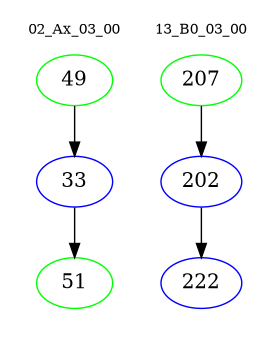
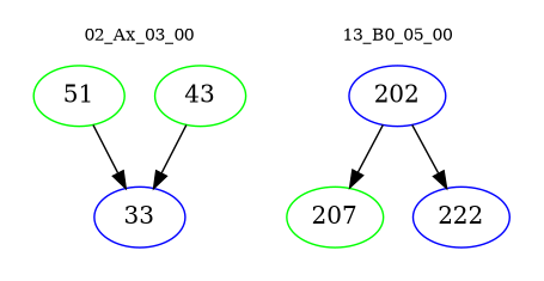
  digraph {
    node [color=green]
    edge [color=black]
-   n1 [label=49]
+   n1 [label=43]
    n2 [color=blue label=33]
    n3 [label=51]
    n4 [label=207]
    n5 [color=blue label=202]
    n6 [color=blue label=222]
    subgraph cluster_1 {
      color=white
      fontsize=10
      label="02_Ax_03_00"
      n1
      n2
      n3
    }
    subgraph cluster_2 {
      color=white
      fontsize=10
-     label="13_B0_03_00"
+     label="13_B0_05_00"
      n4
      n5
      n6
    }
    n1 -> n2
-   n2 -> n3
-   n4 -> n5
+   n3 -> n2
+   n5 -> n4
    n5 -> n6
  }
